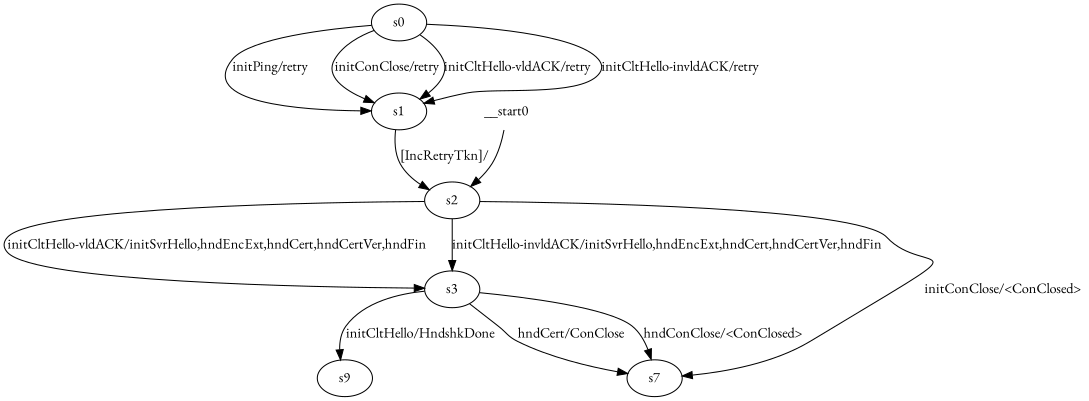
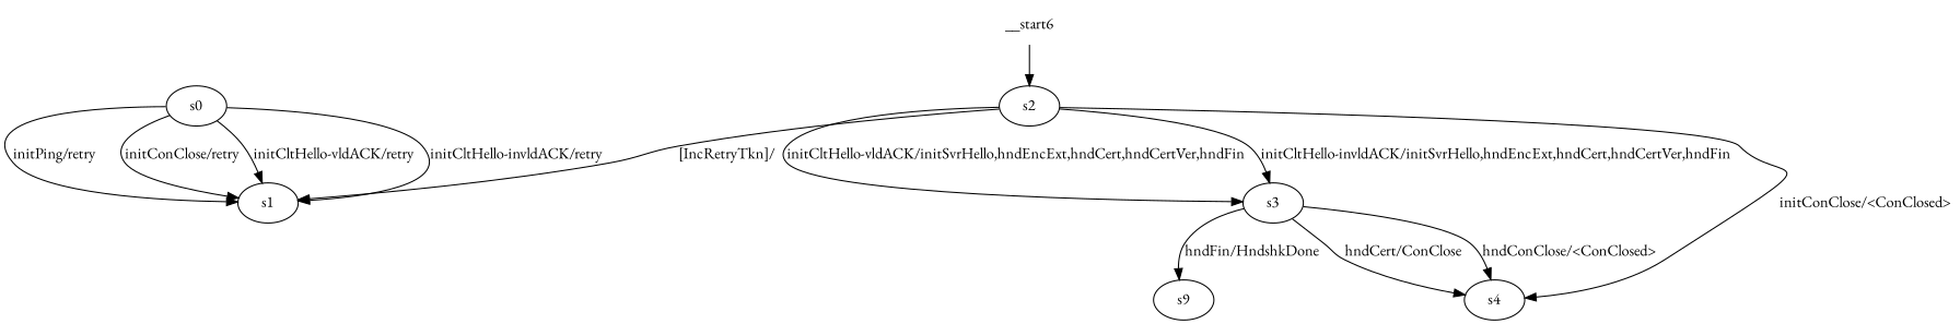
  digraph {
    fontname="EB Garamond"
    node [fontname="EB Garamond"]
    edge [fontname="EB Garamond"]
    n1 [label=s0]
    n2 [label=s1]
    n3 [label=s2]
    n4 [label=s3]
-   n5 [label=s7]
+   n5 [label=s4]
    n6 [label=s9]
-   __start0 [shape=none]
+   __start0 [shape=none label=__start6]
    n1 -> n2 [label="initPing/retry "]
    n1 -> n2 [label="initConClose/retry "]
    n1 -> n2 [label="initCltHello-vldACK/retry "]
    n1 -> n2 [label="initCltHello-invldACK/retry "]
-   n2 -> n3 [label="[IncRetryTkn]/ "]
+   n3 -> n2 [label="[IncRetryTkn]/ "]
    n3 -> n4 [label="initCltHello-vldACK/initSvrHello,hndEncExt,hndCert,hndCertVer,hndFin "]
    n3 -> n4 [label="initCltHello-invldACK/initSvrHello,hndEncExt,hndCert,hndCertVer,hndFin "]
    n3 -> n5 [label="initConClose/<ConClosed> "]
    n4 -> n5 [label="hndConClose/<ConClosed> "]
    n4 -> n5 [label="hndCert/ConClose "]
-   n4 -> n6 [label="initCltHello/HndshkDone "]
+   n4 -> n6 [label="hndFin/HndshkDone "]
    __start0 -> n3
  }
